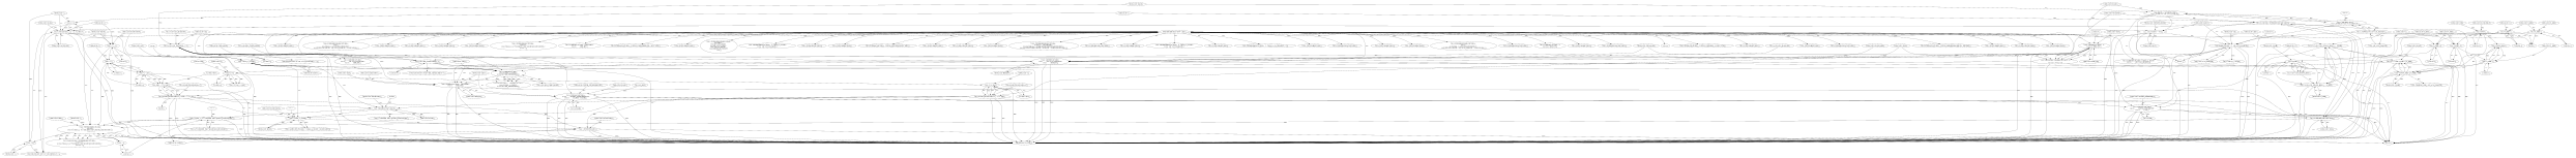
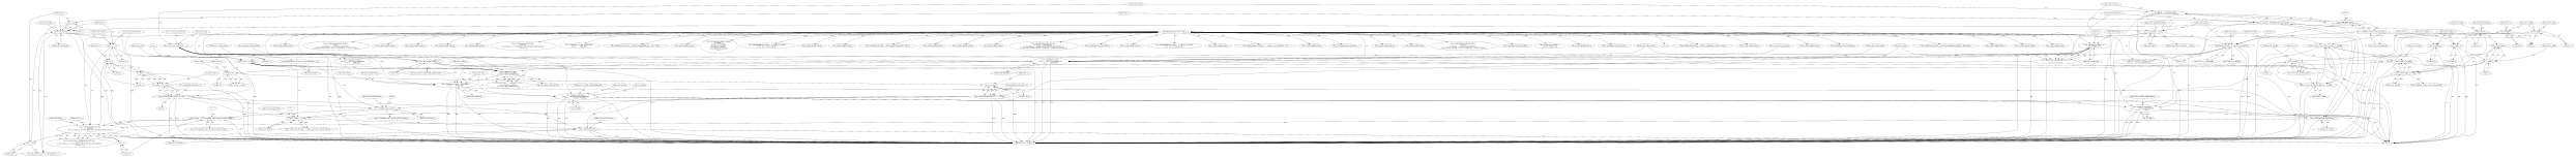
  digraph {
    fontname="Courier Prime"
    node [fontname="Courier Prime"]
    edge [fontname="Courier Prime"]
    n1 [label="(Call,_TIFFfree(buffer))"]
    n2 [label="(Block,)"]
    n3 [label="(Identifier,buffer)"]
    n4 [label="(MethodReturn,tsize_t)"]
    n5 [label="(Call,buffer[bufferoffset++]=(0xd0 | ((i-1)%8)))"]
    n6 [label="(Call,0xd0 | ((i-1)%8))"]
    n7 [label="(Call,(unsigned char*)buffer)"]
    n8 [label="(Call,(tdata_t) buffer)"]
    n9 [label="(Block,)"]
    n10 [label="(Call,(i-1)%8)"]
    n11 [label="(Call,(tdata_t) &(((unsigned char*)buffer)[bufferoffset]))"]
    n12 [label="(Identifier,buffer)"]
    n13 [label="(Call,((unsigned char*)buffer)[bufferoffset])"]
    n14 [label="(Identifier,buffer)"]
    n15 [label="(Call,t2pWriteFile(output, (tdata_t) buffer, bufferoffset))"]
    n16 [label="(Literal,8)"]
    n17 [label="(Call,i-1)"]
    n18 [label="(Call,TIFFReadRawStrip(input, \n\t\t\t\t\t\t\ti, \n\t\t\t\t\t\t\t(tdata_t) &(((unsigned char*)buffer)[bufferoffset]), \n\t\t\t\t\t\t\t-1))"]
    n19 [label="(Literal,1)"]
    n20 [label="(Call,i++)"]
    n21 [label="(Call,-1)"]
    n22 [label="(Call,bufferoffset+=TIFFReadRawStrip(input, \n\t\t\t\t\t\t\ti, \n\t\t\t\t\t\t\t(tdata_t) &(((unsigned char*)buffer)[bufferoffset]), \n\t\t\t\t\t\t\t-1))"]
    n23 [label="(Call,i != 0)"]
    n24 [label="(Literal,0)"]
    n25 [label="(Call,i<stripcount)"]
    n26 [label="(ControlStructure,for(i=0;i<stripcount;i++))"]
    n27 [label="(Identifier,stripcount)"]
    n28 [label="(Call,i=0)"]
    n29 [label="(Literal,0)"]
    n30 [label="(Identifier,i)"]
    n31 [label="(Literal,1)"]
    n32 [label="(Call,TIFFNumberOfStrips(input))"]
    n33 [label="(Call,stripcount=TIFFNumberOfStrips(input))"]
    n34 [label="(Identifier,input)"]
    n35 [label="(Call,TIFFGetField(input,\n\t\t\t\t\t\t     TIFFTAG_ROWSPERSTRIP,\n\t\t\t\t\t\t     &rows))"]
    n36 [label="(Call,&rows)"]
    n37 [label="(Call,TIFFGetField(input,\n\t\t\t\t\t\t     TIFFTAG_YCBCRSUBSAMPLING,\n\t\t\t\t\t\t     &h_samp, &v_samp))"]
    n38 [label="(Call,&v_samp)"]
    n39 [label="(Call,t2pSeekFile(input, inputoffset,\n\t\t\t\t\t\t     SEEK_SET))"]
    n40 [label="(Identifier,SEEK_SET)"]
    n41 [label="(Call,t2pReadFile(input,\n\t\t\t\t\t\t(tdata_t) buffer,\n\t\t\t\t\t\tt2p->pdf_ojpegiflength))"]
    n42 [label="(Call,t2p->pdf_ojpegiflength)"]
    n43 [label="(Call,bufferoffset = t2pReadFile(input,\n\t\t\t\t\t\t(tdata_t) buffer,\n\t\t\t\t\t\tt2p->pdf_ojpegiflength))"]
    n44 [label="(Call,t2pSeekFile(input,\n\t\t\t\t\t\t     t2p->tiff_dataoffset,\n\t\t\t\t\t\t     SEEK_SET))"]
    n45 [label="(Identifier,SEEK_SET)"]
    n46 [label="(Call,t2pSeekFile(input, 0,\n\t\t\t\t\t\t\t\t SEEK_CUR))"]
    n47 [label="(Call,inputoffset=t2pSeekFile(input, 0,\n\t\t\t\t\t\t\t\t SEEK_CUR))"]
    n48 [label="(Identifier,SEEK_CUR)"]
    n49 [label="(MethodParameterIn,TIFF* input)"]
    n50 [label="(Call,TIFFGetField(input, TIFFTAG_JPEGTABLES, &count, &jpt))"]
    n51 [label="(Call,TIFFFileName(input))"]
    n52 [label="(Call,TIFFFileName(input))"]
    n53 [label="(Call,TIFFNumberOfStrips(input))"]
    n54 [label="(Call,TIFFGetField(input, TIFFTAG_REFERENCEBLACKWHITE, &xfloatp))"]
    n55 [label="(Call,TIFFFileName(input))"]
    n56 [label="(Call,TIFFStripSize(input))"]
    n57 [label="(Call,TIFFFileName(input))"]
    n58 [label="(Call,TIFFFileName(input))"]
    n59 [label="(Call,TIFFReadEncodedStrip(input, \n\t\t\t\ti, \n\t\t\t\t(tdata_t) &buffer[bufferoffset], \n\t\t\t\tTIFFmin(stripsize, t2p->tiff_datasize - bufferoffset)))"]
    n60 [label="(Call,TIFFFileName(input))"]
    n61 [label="(Call,t2pReadFile(input, (tdata_t) buffer,\n\t\t\t\t\t\t     t2p->tiff_datasize))"]
    n62 [label="(Call,TIFFFileName(input))"]
    n63 [label="(Call,TIFFFileName(input))"]
    n64 [label="(Call,TIFFFileName(input))"]
    n65 [label="(Call,TIFFReadRawStrip(input, \n\t\t\t\t\t\ti, \n\t\t\t\t\t\t(tdata_t) &(((unsigned char*)buffer)[bufferoffset]), \n\t\t\t\t\t\t-1))"]
    n66 [label="(Call,t2pSeekFile(input, inputoffset,\n\t\t\t\t\t\t     SEEK_SET))"]
    n67 [label="(Call,TIFFGetField(input, TIFFTAG_YCBCRSUBSAMPLING, &hor, &ver))"]
    n68 [label="(Call,TIFFFileName(input))"]
    n69 [label="(Call,TIFFReadRGBAImageOriented(\n\t\t\t\tinput, \n\t\t\t\tt2p->tiff_width, \n\t\t\t\tt2p->tiff_length, \n\t\t\t\t(uint32*)buffer, \n\t\t\t\tORIENTATION_TOPLEFT,\n\t\t\t\t0))"]
    n70 [label="(Call,TIFFReadRawStrip(input, 0, (tdata_t) buffer,\n\t\t\t\t\t t2p->tiff_datasize))"]
    n71 [label="(Call,TIFFStripSize(input))"]
    n72 [label="(Call,TIFFFileName(input))"]
    n73 [label="(Call,TIFFGetField(input, TIFFTAG_STRIPBYTECOUNTS, &sbc))"]
    n74 [label="(Call,TIFFFileName(input))"]
    n75 [label="(Call,TIFFStripSize(input))"]
    n76 [label="(Call,TIFFFileName(input))"]
    n77 [label="(Call,TIFFReadEncodedStrip(input, \n\t\t\t\t\t\t\ti + j*stripcount, \n\t\t\t\t\t\t\t(tdata_t) &(samplebuffer[samplebufferoffset]), \n\t\t\t\t\t\t\tTIFFmin(sepstripsize, stripsize - samplebufferoffset)))"]
    n78 [label="(Call,TIFFNumberOfStrips(input))"]
    n79 [label="(Call,TIFFFileName(input))"]
    n80 [label="(Call,TIFFReadRawStrip(input, 0, (tdata_t) buffer,\n\t\t\t\t\t t2p->tiff_datasize))"]
    n81 [label="(Call,TIFFFileName(input))"]
    n82 [label="(Call,TIFFReadRawStrip(input, i, (tdata_t) stripbuffer, -1))"]
    n83 [label="(Call,TIFFFileName(input))"]
    n84 [label="(Call,TIFFNumberOfStrips(input))"]
    n85 [label="(Call,TIFFFileName(input))"]
    n86 [label="(Call,TIFFFileName(input))"]
    n87 [label="(Call,TIFFReadEncodedStrip(input, \n\t\t\t\ti, \n\t\t\t\t(tdata_t) &buffer[bufferoffset], \n\t\t\t\tTIFFmin(stripsize, t2p->tiff_datasize - bufferoffset)))"]
    n88 [label="(Call,TIFFNumberOfStrips(input))"]
    n89 [label="(Call,t2pSeekFile(input, 0,\n\t\t\t\t\t\t\t\t SEEK_CUR))"]
    n90 [label="(Call,t2pSeekFile(input,\n\t\t\t\t\t\t     t2p->tiff_dataoffset,\n\t\t\t\t\t\t     SEEK_SET))"]
    n91 [label="(Call,TIFFFileName(input))"]
    n92 [label="(Call,TIFFNumberOfStrips(input))"]
    1000103
    n94 [label="(Call,t2p->tiff_dataoffset != 0)"]
    n95 [label="(Literal,0)"]
    n96 [label="(ControlStructure,if(t2p->tiff_dataoffset != 0))"]
    n97 [label="(Call,(tdata_t) buffer)"]
    n98 [label="(Identifier,buffer)"]
    n99 [label="(Call,memset(buffer, 0, t2p->tiff_datasize))"]
    n100 [label="(Block,)"]
    n101 [label="(Call,t2p->tiff_datasize)"]
    n102 [label="(Call,(tdata_t) buffer)"]
    n103 [label="(Call,buffer == NULL)"]
+   n104 [label="(ControlStructure,if(buffer == NULL))"]
    n105 [label="(Identifier,NULL)"]
    n106 [label="(Call,buffer = (unsigned char*)\n\t\t\t\t\t_TIFFmalloc(t2p->tiff_datasize))"]
    n107 [label="(Call,(unsigned char*)\n\t\t\t\t\t_TIFFmalloc(t2p->tiff_datasize))"]
    n108 [label="(Call,_TIFFmalloc(t2p->tiff_datasize))"]
    n109 [label="(Call,t2p->tiff_datasize)"]
    n110 [label="(Call,(unsigned long) t2p->tiff_datasize)"]
    n111 [label="(Call,t2p->pdf_ojpegiflength==0)"]
    n112 [label="(ControlStructure,if(t2p->pdf_ojpegiflength==0))"]
    n113 [label="(Literal,0)"]
    n114 [label="(Call,&(((unsigned char*)buffer)[bufferoffset]))"]
    n115 [label="(Call,buffer[bufferoffset++]= ri & 0xff)"]
    n116 [label="(Call,ri & 0xff)"]
    n117 [label="(Literal,0xff)"]
    n118 [label="(Call,ri>>8)"]
    n119 [label="(Literal,8)"]
    n120 [label="(Call,(ri>>8) & 0xff)"]
    n121 [label="(Call,ri*=(rows+v_samp-1)/v_samp)"]
    n122 [label="(Call,(rows+v_samp-1)/v_samp)"]
    n123 [label="(Identifier,v_samp)"]
    n124 [label="(Call,rows=0)"]
    n125 [label="(Literal,0)"]
    n126 [label="(Call,rows+v_samp-1)"]
    n127 [label="(Block,)"]
    n128 [label="(Call,v_samp-1)"]
    n129 [label="(Literal,1)"]
    n130 [label="(Call,v_samp*=8)"]
    n131 [label="(Literal,8)"]
    n132 [label="(Call,v_samp=1)"]
    n133 [label="(Literal,1)"]
    n134 [label="(Call,ri=(t2p->tiff_width+h_samp-1) / h_samp)"]
    n135 [label="(Call,(t2p->tiff_width+h_samp-1) / h_samp)"]
    n136 [label="(Identifier,h_samp)"]
    n137 [label="(Call,h_samp-1)"]
    n138 [label="(Call,t2p->tiff_width+h_samp-1)"]
    n139 [label="(Literal,1)"]
    n140 [label="(Call,h_samp*=8)"]
    n141 [label="(Literal,8)"]
    n142 [label="(Call,h_samp=1)"]
    n143 [label="(Literal,1)"]
    n144 [label="(Identifier,ri)"]
    n145 [label="(Identifier,input)"]
    n146 [label="(Identifier,input)"]
    n147 [label="(Identifier,i)"]
    n148 [label="(Identifier,inputoffset)"]
    n149 [label="(Identifier,h_samp)"]
    n150 [label="(Identifier,bufferoffset)"]
    n151 [label="(Call,t2p->tiff_dataoffset)"]
    n152 [label="(Identifier,t2p)"]
    n153 [label="(Identifier,buffer)"]
    n154 [label="(Identifier,i)"]
    n155 [label="(Identifier,t2p)"]
    n156 [label="(Identifier,buffer)"]
    n157 [label="(Identifier,input)"]
    n158 [label="(Identifier,h_samp)"]
    n159 [label="(Identifier,output)"]
    n160 [label="(Identifier,inputoffset)"]
    n161 [label="(Identifier,input)"]
    n162 [label="(Literal,0)"]
    n163 [label="(Identifier,h_samp)"]
    n164 [label="(Identifier,striplength)"]
    n165 [label="(Call,t2p->pdf_ojpegiflength)"]
    n166 [label="(Call,buffer[bufferoffset++])"]
    n167 [label="(Identifier,input)"]
    n168 [label="(Identifier,rows)"]
    n169 [label="(Identifier,TIFFTAG_ROWSPERSTRIP)"]
    n170 [label="(Identifier,TIFFTAG_YCBCRSUBSAMPLING)"]
    n171 [label="(Identifier,ri)"]
    n172 [label="(Identifier,bufferoffset)"]
    n173 [label="(Identifier,ri)"]
    n174 [label="(Identifier,ri)"]
    n175 [label="(Identifier,bufferoffset)"]
    n176 [label="(Identifier,buffer)"]
    n177 [label="(Identifier,v_samp)"]
    n178 [label="(Identifier,bufferoffset)"]
    n179 [label="(Identifier,i)"]
    n180 [label="(Identifier,v_samp)"]
    n181 [label="(Identifier,inputoffset)"]
    n182 [label="(Identifier,input)"]
    n183 [label="(Identifier,t2p)"]
    n184 [label="(Literal,0)"]
    n185 [label="(Identifier,ri)"]
    n186 [label="(Identifier,input)"]
    n187 [label="(Identifier,i)"]
    n188 [label="(Identifier,buffer)"]
    n189 [label="(Call,buffer[bufferoffset++])"]
    n190 [label="(Identifier,buffer)"]
    n191 [label="(Literal,0xff)"]
    n192 [label="(Identifier,stripcount)"]
    n193 [label="(Identifier,v_samp)"]
    n194 [label="(Identifier,bufferoffset)"]
    n195 [label="(Literal,0xd0)"]
    n196 [label="(Call,t2p->tiff_dataoffset)"]
    n197 [label="(Identifier,TIFF2PDF_MODULE)"]
    n198 [label="(Identifier,i)"]
    n199 [label="(Call,&h_samp)"]
    n200 [label="(Identifier,buffer)"]
    1000467
    1000370
    1000604
    1000608
    1000616
    n1 -> n2 [label="AST: "]
    n1 -> n3 [label="CFG: "]
    n1 -> n4 [label="DDG: "]
    n1 -> n4 [label="DDG: "]
    n3 -> n1 [label="AST: "]
    n5 -> n1 [label="DDG: "]
    n5 -> n4 [label="DDG: "]
    n5 -> n4 [label="DDG: "]
    n5 -> n6 [label="CFG: "]
    n5 -> n7 [label="DDG: "]
    n5 -> n8 [label="DDG: "]
    n5 -> n9 [label="AST: "]
    n6 -> n4 [label="DDG: "]
    n6 -> n5 [label="AST: "]
    n6 -> n5 [label="DDG: "]
    n6 -> n5 [label="DDG: "]
    n6 -> n10 [label="CFG: "]
    n7 -> n8 [label="DDG: "]
    n7 -> n11 [label="DDG: "]
    n7 -> n12 [label="CFG: "]
    n7 -> n13 [label="AST: "]
    n8 -> n1 [label="DDG: "]
    n8 -> n14 [label="CFG: "]
    n8 -> n15 [label="AST: "]
    n8 -> n15 [label="DDG: "]
    n10 -> n4 [label="DDG: "]
    n10 -> n6 [label="AST: "]
    n10 -> n6 [label="DDG: "]
    n10 -> n6 [label="DDG: "]
    n10 -> n16 [label="CFG: "]
    n11 -> n4 [label="DDG: "]
    n11 -> n18 [label="AST: "]
    n11 -> n18 [label="DDG: "]
    n11 -> n114 [label="CFG: "]
    n12 -> n7 [label="AST: "]
    n14 -> n8 [label="AST: "]
    n16 -> n10 [label="AST: "]
    n16 -> n17 [label="CFG: "]
    n17 -> n10 [label="AST: "]
    n17 -> n10 [label="DDG: "]
    n17 -> n10 [label="DDG: "]
    n17 -> n18 [label="DDG: "]
    n17 -> n19 [label="CFG: "]
    n18 -> n4 [label="DDG: "]
    n18 -> n4 [label="DDG: "]
    n18 -> n4 [label="DDG: "]
    n18 -> n20 [label="DDG: "]
    n18 -> n21 [label="CFG: "]
    n18 -> n22 [label="AST: "]
    n18 -> n22 [label="DDG: "]
    n18 -> n22 [label="DDG: "]
    n18 -> n22 [label="DDG: "]
    n18 -> n22 [label="DDG: "]
    n19 -> n17 [label="AST: "]
    n20 -> n25 [label="DDG: "]
    n20 -> n26 [label="AST: "]
    n20 -> n30 [label="CFG: "]
    n21 -> n18 [label="AST: "]
    n21 -> n18 [label="DDG: "]
    n21 -> n31 [label="CFG: "]
    n22 -> n18 [label="CFG: "]
    n23 -> n4 [label="DDG: "]
    n23 -> n17 [label="DDG: "]
    n23 -> n18 [label="DDG: "]
    n23 -> n24 [label="CFG: "]
    n24 -> n23 [label="AST: "]
    n25 -> n4 [label="DDG: "]
    n25 -> n4 [label="DDG: "]
    n25 -> n4 [label="DDG: "]
    n25 -> n23 [label="DDG: "]
    n25 -> n26 [label="AST: "]
    n25 -> n27 [label="CFG: "]
    n27 -> n25 [label="AST: "]
    n28 -> n25 [label="DDG: "]
    n28 -> n26 [label="AST: "]
    n28 -> n29 [label="CFG: "]
    n29 -> n28 [label="AST: "]
    n30 -> n20 [label="AST: "]
    n31 -> n11 [label="CFG: "]
    n31 -> n21 [label="AST: "]
    n32 -> n4 [label="DDG: "]
    n32 -> n18 [label="DDG: "]
    n32 -> n33 [label="AST: "]
    n32 -> n33 [label="DDG: "]
    n32 -> n34 [label="CFG: "]
    n33 -> n2 [label="AST: "]
    n33 -> n4 [label="DDG: "]
    n33 -> n25 [label="DDG: "]
    n33 -> n32 [label="CFG: "]
    n34 -> n32 [label="AST: "]
    n35 -> n2 [label="AST: "]
    n35 -> n4 [label="DDG: "]
    n35 -> n4 [label="DDG: "]
    n35 -> n4 [label="DDG: "]
    n35 -> n32 [label="DDG: "]
    n35 -> n36 [label="CFG: "]
    n36 -> n35 [label="AST: "]
    n37 -> n2 [label="AST: "]
    n37 -> n4 [label="DDG: "]
    n37 -> n4 [label="DDG: "]
    n37 -> n4 [label="DDG: "]
    n37 -> n4 [label="DDG: "]
    n37 -> n35 [label="DDG: "]
    n37 -> n38 [label="CFG: "]
    n38 -> n37 [label="AST: "]
    n39 -> n2 [label="AST: "]
    n39 -> n4 [label="DDG: "]
    n39 -> n4 [label="DDG: "]
    n39 -> n4 [label="DDG: "]
    n39 -> n37 [label="DDG: "]
    n39 -> n40 [label="CFG: "]
    n40 -> n39 [label="AST: "]
    n41 -> n39 [label="DDG: "]
    n41 -> n42 [label="CFG: "]
    n41 -> n43 [label="AST: "]
    n41 -> n43 [label="DDG: "]
    n41 -> n43 [label="DDG: "]
    n41 -> n43 [label="DDG: "]
    n42 -> n41 [label="AST: "]
    n43 -> n41 [label="CFG: "]
    n44 -> n2 [label="AST: "]
    n44 -> n4 [label="DDG: "]
    n44 -> n4 [label="DDG: "]
    n44 -> n39 [label="DDG: "]
    n44 -> n41 [label="DDG: "]
    n44 -> n45 [label="CFG: "]
    n45 -> n44 [label="AST: "]
    n46 -> n4 [label="DDG: "]
    n46 -> n44 [label="DDG: "]
    n46 -> n47 [label="AST: "]
    n46 -> n47 [label="DDG: "]
    n46 -> n47 [label="DDG: "]
    n46 -> n47 [label="DDG: "]
    n46 -> n48 [label="CFG: "]
    n47 -> n2 [label="AST: "]
    n47 -> n4 [label="DDG: "]
    n47 -> n39 [label="DDG: "]
    n47 -> n46 [label="CFG: "]
    n48 -> n46 [label="AST: "]
    n49 -> n4 [label="DDG: "]
    n49 -> n18 [label="DDG: "]
    n49 -> n32 [label="DDG: "]
    n49 -> n35 [label="DDG: "]
    n49 -> n37 [label="DDG: "]
    n49 -> n39 [label="DDG: "]
    n49 -> n41 [label="DDG: "]
    n49 -> n44 [label="DDG: "]
    n49 -> n46 [label="DDG: "]
    n49 -> n50 [label="DDG: "]
    n49 -> n51 [label="DDG: "]
    n49 -> n52 [label="DDG: "]
    n49 -> n53 [label="DDG: "]
    n49 -> n54 [label="DDG: "]
    n49 -> n55 [label="DDG: "]
    n49 -> n56 [label="DDG: "]
    n49 -> n57 [label="DDG: "]
    n49 -> n58 [label="DDG: "]
    n49 -> n59 [label="DDG: "]
    n49 -> n60 [label="DDG: "]
    n49 -> n61 [label="DDG: "]
    n49 -> n62 [label="DDG: "]
    n49 -> n63 [label="DDG: "]
    n49 -> n64 [label="DDG: "]
    n49 -> n65 [label="DDG: "]
    n49 -> n66 [label="DDG: "]
    n49 -> n67 [label="DDG: "]
    n49 -> n68 [label="DDG: "]
    n49 -> n69 [label="DDG: "]
    n49 -> n70 [label="DDG: "]
    n49 -> n71 [label="DDG: "]
    n49 -> n72 [label="DDG: "]
    n49 -> n73 [label="DDG: "]
    n49 -> n74 [label="DDG: "]
    n49 -> n75 [label="DDG: "]
    n49 -> n76 [label="DDG: "]
    n49 -> n77 [label="DDG: "]
    n49 -> n78 [label="DDG: "]
    n49 -> n79 [label="DDG: "]
    n49 -> n80 [label="DDG: "]
    n49 -> n81 [label="DDG: "]
    n49 -> n82 [label="DDG: "]
    n49 -> n83 [label="DDG: "]
    n49 -> n84 [label="DDG: "]
    n49 -> n85 [label="DDG: "]
    n49 -> n86 [label="DDG: "]
    n49 -> n87 [label="DDG: "]
    n49 -> n88 [label="DDG: "]
    n49 -> n89 [label="DDG: "]
    n49 -> n90 [label="DDG: "]
    n49 -> n91 [label="DDG: "]
    n49 -> n92 [label="DDG: "]
    n49 -> 1000103 [label="AST: "]
    n94 -> n4 [label="DDG: "]
    n94 -> n4 [label="DDG: "]
    n94 -> n44 [label="DDG: "]
    n94 -> n90 [label="DDG: "]
    n94 -> n95 [label="CFG: "]
    n94 -> n96 [label="AST: "]
    n95 -> n94 [label="AST: "]
    n97 -> n7 [label="DDG: "]
    n97 -> n8 [label="DDG: "]
    n97 -> n41 [label="AST: "]
    n97 -> n41 [label="DDG: "]
    n97 -> n98 [label="CFG: "]
    n98 -> n97 [label="AST: "]
    n99 -> n4 [label="DDG: "]
    n99 -> n4 [label="DDG: "]
    n99 -> n61 [label="DDG: "]
    n99 -> n97 [label="DDG: "]
    n99 -> n100 [label="AST: "]
    n99 -> n101 [label="CFG: "]
    n99 -> n102 [label="DDG: "]
    n101 -> n99 [label="AST: "]
    n103 -> n4 [label="DDG: "]
    n103 -> n4 [label="DDG: "]
    n103 -> n4 [label="DDG: "]
    n103 -> n99 [label="DDG: "]
+   n103 -> n104 [label="AST: "]
    n103 -> n105 [label="CFG: "]
    n105 -> n103 [label="AST: "]
    n106 -> n4 [label="DDG: "]
    n106 -> n100 [label="AST: "]
    n106 -> n103 [label="DDG: "]
    n106 -> n107 [label="CFG: "]
    n107 -> n4 [label="DDG: "]
    n107 -> n106 [label="AST: "]
    n107 -> n106 [label="DDG: "]
    n107 -> n108 [label="CFG: "]
    n108 -> n99 [label="DDG: "]
    n108 -> n107 [label="AST: "]
    n108 -> n107 [label="DDG: "]
    n108 -> n109 [label="CFG: "]
    n109 -> n108 [label="AST: "]
    n111 -> n4 [label="DDG: "]
    n111 -> n4 [label="DDG: "]
    n111 -> n41 [label="DDG: "]
    n111 -> n112 [label="AST: "]
    n111 -> n113 [label="CFG: "]
    n113 -> n111 [label="AST: "]
    n114 -> n11 [label="AST: "]
    n115 -> n1 [label="DDG: "]
    n115 -> n2 [label="AST: "]
    n115 -> n4 [label="DDG: "]
    n115 -> n4 [label="DDG: "]
    n115 -> n7 [label="DDG: "]
    n115 -> n8 [label="DDG: "]
    n115 -> n116 [label="CFG: "]
    n116 -> n4 [label="DDG: "]
    n116 -> n115 [label="AST: "]
    n116 -> n115 [label="DDG: "]
    n116 -> n115 [label="DDG: "]
    n116 -> n117 [label="CFG: "]
    n117 -> n116 [label="AST: "]
    n118 -> n116 [label="DDG: "]
    n118 -> n119 [label="CFG: "]
    n118 -> n120 [label="AST: "]
    n118 -> n120 [label="DDG: "]
    n118 -> n120 [label="DDG: "]
    n119 -> n118 [label="AST: "]
    n121 -> n2 [label="AST: "]
    n121 -> n4 [label="DDG: "]
    n121 -> n118 [label="DDG: "]
    n121 -> n122 [label="CFG: "]
    n122 -> n4 [label="DDG: "]
    n122 -> n4 [label="DDG: "]
    n122 -> n110 [label="DDG: "]
    n122 -> n121 [label="AST: "]
    n122 -> n121 [label="DDG: "]
    n122 -> n121 [label="DDG: "]
    n122 -> n123 [label="CFG: "]
    n123 -> n122 [label="AST: "]
    n124 -> n4 [label="DDG: "]
    n124 -> n122 [label="DDG: "]
    n124 -> n125 [label="CFG: "]
    n124 -> n126 [label="DDG: "]
    n124 -> n127 [label="AST: "]
    n125 -> n124 [label="AST: "]
    n126 -> n122 [label="AST: "]
    n126 -> n128 [label="CFG: "]
    n128 -> n122 [label="DDG: "]
    n128 -> n122 [label="DDG: "]
    n128 -> n126 [label="AST: "]
    n128 -> n126 [label="DDG: "]
    n128 -> n126 [label="DDG: "]
    n128 -> n129 [label="CFG: "]
    n129 -> n128 [label="AST: "]
    n130 -> n2 [label="AST: "]
    n130 -> n128 [label="DDG: "]
    n130 -> n131 [label="CFG: "]
    n131 -> n130 [label="AST: "]
    n132 -> n4 [label="DDG: "]
    n132 -> n127 [label="AST: "]
    n132 -> n130 [label="DDG: "]
    n132 -> n133 [label="CFG: "]
    n133 -> n132 [label="AST: "]
    n134 -> n2 [label="AST: "]
    n134 -> n4 [label="DDG: "]
    n134 -> n121 [label="DDG: "]
    n134 -> n135 [label="CFG: "]
    n135 -> n4 [label="DDG: "]
    n135 -> n4 [label="DDG: "]
    n135 -> n134 [label="AST: "]
    n135 -> n134 [label="DDG: "]
    n135 -> n134 [label="DDG: "]
    n135 -> n136 [label="CFG: "]
    n136 -> n135 [label="AST: "]
    n137 -> n135 [label="DDG: "]
    n137 -> n135 [label="DDG: "]
    n137 -> n138 [label="AST: "]
    n137 -> n138 [label="DDG: "]
    n137 -> n138 [label="DDG: "]
    n137 -> n139 [label="CFG: "]
    n138 -> n135 [label="AST: "]
    n138 -> n137 [label="CFG: "]
    n139 -> n137 [label="AST: "]
    n140 -> n2 [label="AST: "]
    n140 -> n137 [label="AST: "]
    n140 -> n141 [label="CFG: "]
    n141 -> n140 [label="AST: "]
    n142 -> n4 [label="DDG: "]
    n142 -> n127 [label="AST: "]
    n142 -> n140 [label="DDG: "]
    n142 -> n143 [label="CFG: "]
    n143 -> n142 [label="AST: "]
    n144 -> n130 [label="CFG: "]
    n144 -> n134 [label="AST: "]
    n145 -> n37 [label="AST: "]
    n145 -> n39 [label="CFG: "]
    n146 -> n46 [label="AST: "]
    n147 -> n17 [label="AST: "]
    n148 -> n47 [label="AST: "]
    n148 -> n111 [label="CFG: "]
    n149 -> n137 [label="AST: "]
    n150 -> n1 [label="CFG: "]
    n151 -> n94 [label="AST: "]
    n152 -> n94 [label="CFG: "]
    n153 -> n23 [label="CFG: "]
    n154 -> n23 [label="AST: "]
    n154 -> n25 [label="CFG: "]
    n155 -> n97 [label="CFG: "]
    n156 -> n103 [label="AST: "]
    n156 -> n106 [label="CFG: "]
    n157 -> n18 [label="AST: "]
    n158 -> n142 [label="AST: "]
    n159 -> n25 [label="CFG: "]
    n160 -> n39 [label="AST: "]
    n161 -> n35 [label="AST: "]
    n161 -> n134 [label="CFG: "]
    n162 -> n46 [label="AST: "]
    n163 -> n140 [label="AST: "]
    n164 -> n124 [label="CFG: "]
    n165 -> n111 [label="AST: "]
    n166 -> n5 [label="AST: "]
    n167 -> n39 [label="AST: "]
    n168 -> n124 [label="AST: "]
    n169 -> n35 [label="AST: "]
    n170 -> n37 [label="AST: "]
    n171 -> n118 [label="AST: "]
    n172 -> n8 [label="CFG: "]
    n173 -> n35 [label="CFG: "]
    n173 -> n121 [label="AST: "]
    n174 -> n116 [label="AST: "]
    n175 -> n44 [label="CFG: "]
    n176 -> n94 [label="CFG: "]
    n176 -> n106 [label="AST: "]
    n177 -> n132 [label="AST: "]
    n177 -> n142 [label="CFG: "]
    n178 -> n5 [label="CFG: "]
    n178 -> n23 [label="CFG: "]
    n179 -> n20 [label="CFG: "]
    n179 -> n25 [label="AST: "]
    n179 -> n28 [label="CFG: "]
    n180 -> n130 [label="AST: "]
    n180 -> n140 [label="CFG: "]
    n181 -> n111 [label="CFG: "]
    n182 -> n44 [label="AST: "]
    n182 -> n47 [label="CFG: "]
    n183 -> n99 [label="CFG: "]
    n184 -> n99 [label="AST: "]
    n185 -> n132 [label="CFG: "]
    n186 -> n41 [label="AST: "]
    n187 -> n18 [label="AST: "]
    n188 -> n121 [label="CFG: "]
    n189 -> n115 [label="AST: "]
    n190 -> n99 [label="AST: "]
    n190 -> n103 [label="CFG: "]
    n191 -> n118 [label="CFG: "]
    n192 -> n33 [label="AST: "]
    n192 -> n115 [label="CFG: "]
    n193 -> n128 [label="AST: "]
    n194 -> n7 [label="CFG: "]
    n195 -> n6 [label="AST: "]
    n196 -> n44 [label="AST: "]
    n197 -> n103 [label="CFG: "]
    n198 -> n28 [label="AST: "]
    n198 -> n33 [label="CFG: "]
    n199 -> n37 [label="AST: "]
    n200 -> n37 [label="CFG: "]
    1000467 -> n97 [label="AST: "]
    1000370 -> n107 [label="AST: "]
    1000604 -> n11 [label="AST: "]
    1000608 -> n7 [label="AST: "]
    1000616 -> n8 [label="AST: "]
  }
